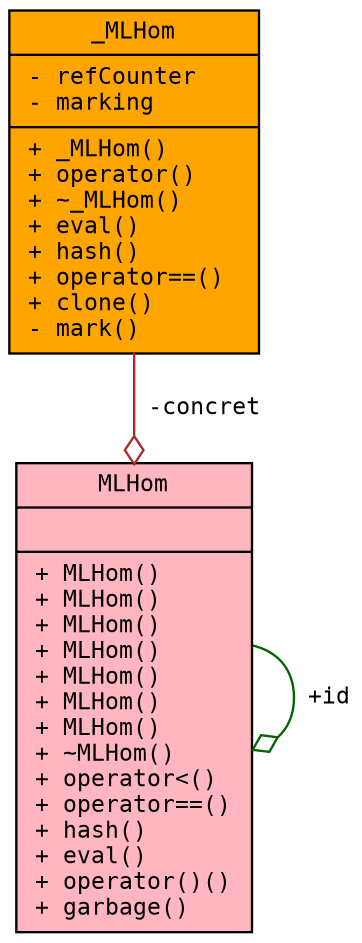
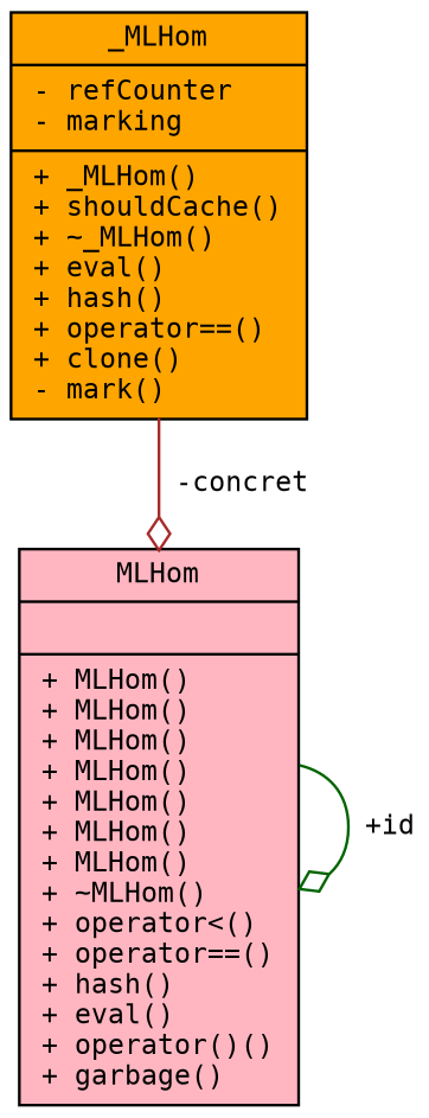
  digraph {
    fontname="DejaVu Sans Mono"
    node [color=black fontname="DejaVu Sans Mono" fontsize=10 shape=record style=filled]
    edge [arrowhead=odiamond fontname="DejaVu Sans Mono" fontsize=10 labelfontname=FreeSans labelfontsize=10 style=solid]
    n1 [fillcolor=lightpink fontcolor=black height=0.2 label="{MLHom\n||+ MLHom()\l+ MLHom()\l+ MLHom()\l+ MLHom()\l+ MLHom()\l+ MLHom()\l+ MLHom()\l+ ~MLHom()\l+ operator\<()\l+ operator==()\l+ hash()\l+ eval()\l+ operator()()\l+ garbage()\l}" width=0.4]
-   n2 [fillcolor=orange height=0.2 label="{_MLHom\n|- refCounter\l- marking\l|+ _MLHom()\l+ operator()\l+ ~_MLHom()\l+ eval()\l+ hash()\l+ operator==()\l+ clone()\l- mark()\l}" width=0.4]
+   n2 [fillcolor=orange height=0.2 label="{_MLHom\n|- refCounter\l- marking\l|+ _MLHom()\l+ shouldCache()\l+ ~_MLHom()\l+ eval()\l+ hash()\l+ operator==()\l+ clone()\l- mark()\l}" width=0.4]
    n1 -> n1 [color=darkgreen label=" +id"]
    n2 -> n1 [color=brown label=" -concret"]
  }
